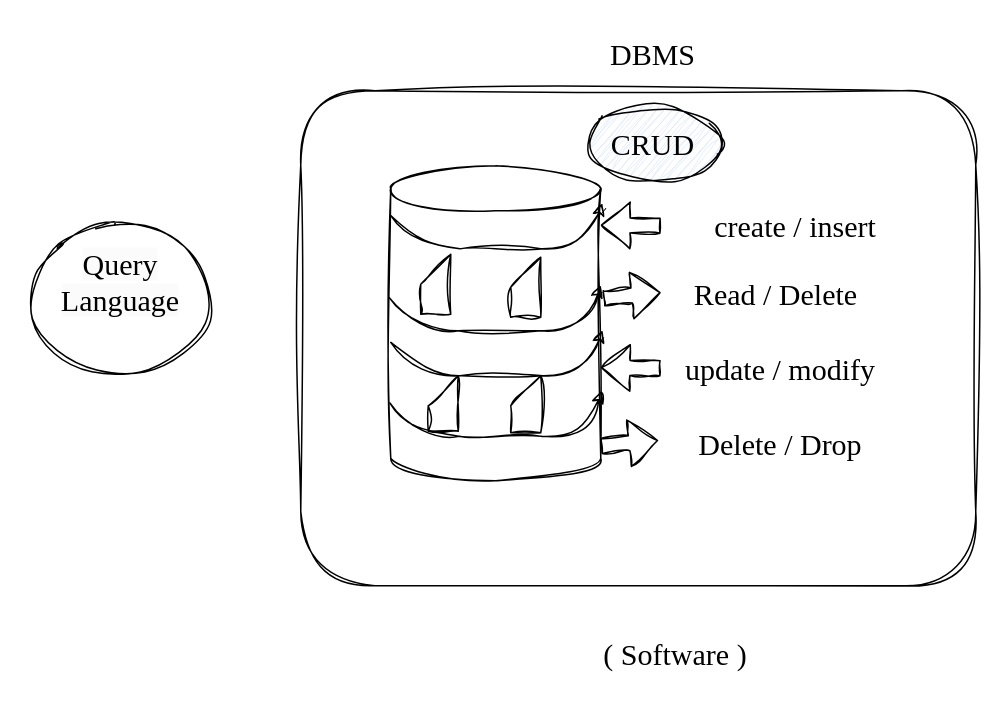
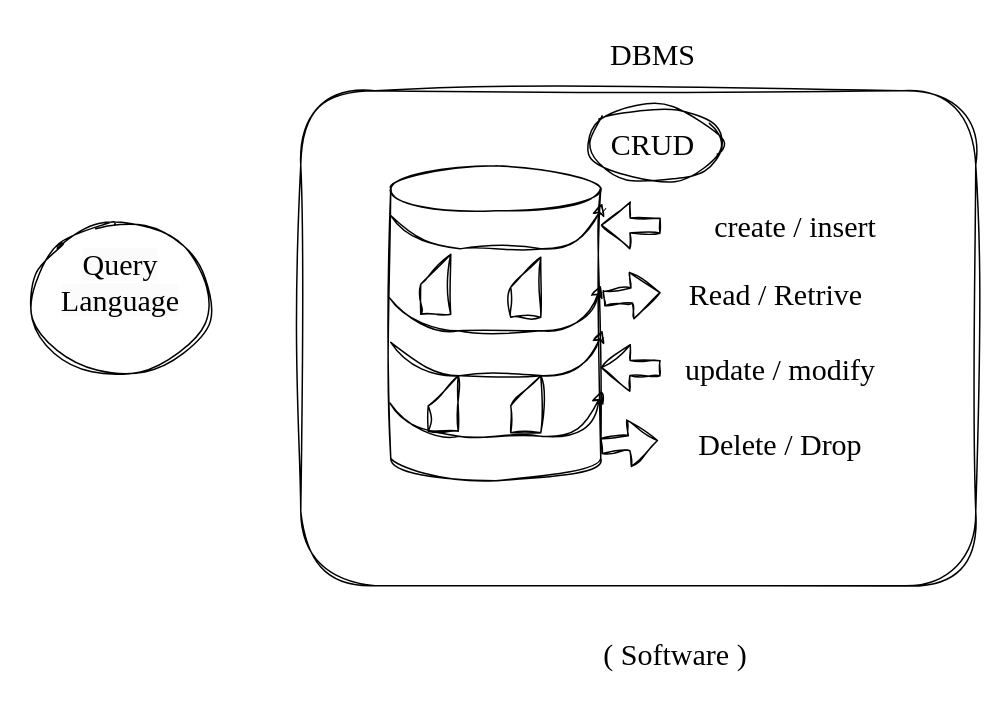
  <mxCell id="0" />
  <mxCell id="1" parent="0" />
  <mxCell id="2" value="" style="rounded=1;whiteSpace=wrap;html=1;sketch=1;hachureGap=4;jiggle=2;curveFitting=1;fontFamily=Architects Daughter;fontSource=https%3A%2F%2Ffonts.googleapis.com%2Fcss%3Ffamily%3DArchitects%2BDaughter;fontSize=20;" vertex="1" parent="1"><mxGeometry x="200" y="60" width="450" height="330" as="geometry" /></mxCell>
  <mxCell id="3" value="" style="shape=cylinder3;whiteSpace=wrap;html=1;boundedLbl=1;backgroundOutline=1;size=15;sketch=1;hachureGap=4;jiggle=2;curveFitting=1;fontFamily=Architects Daughter;fontSource=https%3A%2F%2Ffonts.googleapis.com%2Fcss%3Ffamily%3DArchitects%2BDaughter;fontSize=20;" vertex="1" parent="1"><mxGeometry x="260" y="110" width="140" height="210" as="geometry" /></mxCell>
  <mxCell id="4" value="DBMS" style="text;html=1;strokeColor=none;fillColor=none;align=center;verticalAlign=middle;whiteSpace=wrap;rounded=0;sketch=1;hachureGap=4;jiggle=2;curveFitting=1;fontFamily=Architects Daughter;fontSource=https%3A%2F%2Ffonts.googleapis.com%2Fcss%3Ffamily%3DArchitects%2BDaughter;fontSize=20;" vertex="1" parent="1"><mxGeometry x="405" y="20" width="60" height="30" as="geometry" /></mxCell>
  <mxCell id="5" value="" style="shape=card;whiteSpace=wrap;html=1;sketch=1;hachureGap=4;jiggle=2;curveFitting=1;fontFamily=Architects Daughter;fontSource=https%3A%2F%2Ffonts.googleapis.com%2Fcss%3Ffamily%3DArchitects%2BDaughter;fontSize=20;" vertex="1" parent="1"><mxGeometry x="280" y="169" width="20" height="40" as="geometry" /></mxCell>
- <mxCell id="6" value="CRUD" style="ellipse;whiteSpace=wrap;html=1;sketch=1;hachureGap=4;jiggle=2;curveFitting=1;fontFamily=Architects Daughter;fontSource=https%3A%2F%2Ffonts.googleapis.com%2Fcss%3Ffamily%3DArchitects%2BDaughter;fontSize=20;fillColor=#dae8fc;" vertex="1" parent="1"><mxGeometry x="390" y="70" width="90" height="50" as="geometry" /></mxCell>
+ <mxCell id="6" value="CRUD" style="ellipse;whiteSpace=wrap;html=1;sketch=1;hachureGap=4;jiggle=2;curveFitting=1;fontFamily=Architects Daughter;fontSource=https%3A%2F%2Ffonts.googleapis.com%2Fcss%3Ffamily%3DArchitects%2BDaughter;fontSize=20;" vertex="1" parent="1"><mxGeometry x="390" y="70" width="90" height="50" as="geometry" /></mxCell>
  <mxCell id="7" value="create / insert" style="text;html=1;strokeColor=none;fillColor=none;align=center;verticalAlign=middle;whiteSpace=wrap;rounded=0;sketch=1;hachureGap=4;jiggle=2;curveFitting=1;fontFamily=Architects Daughter;fontSource=https%3A%2F%2Ffonts.googleapis.com%2Fcss%3Ffamily%3DArchitects%2BDaughter;fontSize=20;" vertex="1" parent="1"><mxGeometry x="435" y="135" width="190" height="30" as="geometry" /></mxCell>
- <mxCell id="8" value="Read / Delete" style="text;html=1;strokeColor=none;fillColor=none;align=center;verticalAlign=middle;whiteSpace=wrap;rounded=0;sketch=1;hachureGap=4;jiggle=2;curveFitting=1;fontFamily=Architects Daughter;fontSource=https%3A%2F%2Ffonts.googleapis.com%2Fcss%3Ffamily%3DArchitects%2BDaughter;fontSize=20;" vertex="1" parent="1"><mxGeometry x="427" y="180" width="180" height="30" as="geometry" /></mxCell>
+ <mxCell id="8" value="Read / Retrive" style="text;html=1;strokeColor=none;fillColor=none;align=center;verticalAlign=middle;whiteSpace=wrap;rounded=0;sketch=1;hachureGap=4;jiggle=2;curveFitting=1;fontFamily=Architects Daughter;fontSource=https%3A%2F%2Ffonts.googleapis.com%2Fcss%3Ffamily%3DArchitects%2BDaughter;fontSize=20;" vertex="1" parent="1"><mxGeometry x="427" y="180" width="180" height="30" as="geometry" /></mxCell>
  <mxCell id="9" value="update / modify" style="text;html=1;strokeColor=none;fillColor=none;align=center;verticalAlign=middle;whiteSpace=wrap;rounded=0;sketch=1;hachureGap=4;jiggle=2;curveFitting=1;fontFamily=Architects Daughter;fontSource=https%3A%2F%2Ffonts.googleapis.com%2Fcss%3Ffamily%3DArchitects%2BDaughter;fontSize=20;" vertex="1" parent="1"><mxGeometry x="430" y="230" width="180" height="30" as="geometry" /></mxCell>
  <mxCell id="10" value="Delete / Drop" style="text;html=1;strokeColor=none;fillColor=none;align=center;verticalAlign=middle;whiteSpace=wrap;rounded=0;sketch=1;hachureGap=4;jiggle=2;curveFitting=1;fontFamily=Architects Daughter;fontSource=https%3A%2F%2Ffonts.googleapis.com%2Fcss%3Ffamily%3DArchitects%2BDaughter;fontSize=20;" vertex="1" parent="1"><mxGeometry x="420" y="280" width="200" height="30" as="geometry" /></mxCell>
  <mxCell id="11" value="" style="shape=flexArrow;endArrow=classic;html=1;sketch=1;hachureGap=4;jiggle=2;curveFitting=1;fontFamily=Architects Daughter;fontSource=https%3A%2F%2Ffonts.googleapis.com%2Fcss%3Ffamily%3DArchitects%2BDaughter;fontSize=16;" edge="1" parent="1"><mxGeometry width="50" height="50" relative="1" as="geometry"><mxPoint x="440" y="150" as="sourcePoint" /><mxPoint x="400" y="149.57" as="targetPoint" /></mxGeometry></mxCell>
  <mxCell id="12" value="" style="shape=flexArrow;endArrow=classic;html=1;sketch=1;hachureGap=4;jiggle=2;curveFitting=1;fontFamily=Architects Daughter;fontSource=https%3A%2F%2Ffonts.googleapis.com%2Fcss%3Ffamily%3DArchitects%2BDaughter;fontSize=16;" edge="1" parent="1"><mxGeometry width="50" height="50" relative="1" as="geometry"><mxPoint x="440" y="245" as="sourcePoint" /><mxPoint x="400" y="244.57" as="targetPoint" /></mxGeometry></mxCell>
  <mxCell id="13" value="" style="shape=flexArrow;endArrow=classic;html=1;sketch=1;hachureGap=4;jiggle=2;curveFitting=1;fontFamily=Architects Daughter;fontSource=https%3A%2F%2Ffonts.googleapis.com%2Fcss%3Ffamily%3DArchitects%2BDaughter;fontSize=16;entryX=0.6;entryY=0.848;entryDx=0;entryDy=0;entryPerimeter=0;exitX=1.012;exitY=0.421;exitDx=0;exitDy=0;exitPerimeter=0;" edge="1" parent="1" source="3"><mxGeometry width="50" height="50" relative="1" as="geometry"><mxPoint x="410" y="195" as="sourcePoint" /><mxPoint x="440" y="194.58" as="targetPoint" /></mxGeometry></mxCell>
  <mxCell id="14" value="" style="shape=flexArrow;endArrow=classic;html=1;sketch=1;hachureGap=4;jiggle=2;curveFitting=1;fontFamily=Architects Daughter;fontSource=https%3A%2F%2Ffonts.googleapis.com%2Fcss%3Ffamily%3DArchitects%2BDaughter;fontSize=16;entryX=0.6;entryY=0.848;entryDx=0;entryDy=0;entryPerimeter=0;exitX=1.012;exitY=0.421;exitDx=0;exitDy=0;exitPerimeter=0;" edge="1" parent="1"><mxGeometry width="50" height="50" relative="1" as="geometry"><mxPoint x="400" y="296.91" as="sourcePoint" /><mxPoint x="438.32" y="293.08" as="targetPoint" /></mxGeometry></mxCell>
  <mxCell id="15" value="" style="shape=card;whiteSpace=wrap;html=1;sketch=1;hachureGap=4;jiggle=2;curveFitting=1;fontFamily=Architects Daughter;fontSource=https%3A%2F%2Ffonts.googleapis.com%2Fcss%3Ffamily%3DArchitects%2BDaughter;fontSize=20;" vertex="1" parent="1"><mxGeometry x="340" y="171" width="20" height="40" as="geometry" /></mxCell>
  <mxCell id="16" value="" style="shape=card;whiteSpace=wrap;html=1;sketch=1;hachureGap=4;jiggle=2;curveFitting=1;fontFamily=Architects Daughter;fontSource=https%3A%2F%2Ffonts.googleapis.com%2Fcss%3Ffamily%3DArchitects%2BDaughter;fontSize=20;" vertex="1" parent="1"><mxGeometry x="285" y="250" width="20" height="37" as="geometry" /></mxCell>
  <mxCell id="17" value="" style="shape=card;whiteSpace=wrap;html=1;sketch=1;hachureGap=4;jiggle=2;curveFitting=1;fontFamily=Architects Daughter;fontSource=https%3A%2F%2Ffonts.googleapis.com%2Fcss%3Ffamily%3DArchitects%2BDaughter;fontSize=20;" vertex="1" parent="1"><mxGeometry x="340" y="250" width="20" height="38" as="geometry" /></mxCell>
  <mxCell id="18" value="" style="curved=1;endArrow=classic;html=1;sketch=1;hachureGap=4;jiggle=2;curveFitting=1;fontFamily=Architects Daughter;fontSource=https%3A%2F%2Ffonts.googleapis.com%2Fcss%3Ffamily%3DArchitects%2BDaughter;fontSize=16;entryX=1;entryY=0.379;entryDx=0;entryDy=0;entryPerimeter=0;exitX=-0.008;exitY=0.418;exitDx=0;exitDy=0;exitPerimeter=0;" edge="1" parent="1" source="3" target="3"><mxGeometry width="50" height="50" relative="1" as="geometry"><mxPoint x="260" y="220" as="sourcePoint" /><mxPoint x="310" y="170" as="targetPoint" /><Array as="points"><mxPoint x="280" y="220" /><mxPoint x="330" y="220" /><mxPoint x="390" y="220" /></Array></mxGeometry></mxCell>
  <mxCell id="19" value="" style="curved=1;endArrow=classic;html=1;sketch=1;hachureGap=4;jiggle=2;curveFitting=1;fontFamily=Architects Daughter;fontSource=https%3A%2F%2Ffonts.googleapis.com%2Fcss%3Ffamily%3DArchitects%2BDaughter;fontSize=16;entryX=1;entryY=0.379;entryDx=0;entryDy=0;entryPerimeter=0;exitX=-0.008;exitY=0.418;exitDx=0;exitDy=0;exitPerimeter=0;" edge="1" parent="1"><mxGeometry width="50" height="50" relative="1" as="geometry"><mxPoint x="260" y="143.19" as="sourcePoint" /><mxPoint x="401.12" y="135" as="targetPoint" /><Array as="points"><mxPoint x="281.12" y="165.41" /><mxPoint x="331.12" y="165.41" /><mxPoint x="391.12" y="165.41" /></Array></mxGeometry></mxCell>
  <mxCell id="20" value="" style="curved=1;endArrow=classic;html=1;sketch=1;hachureGap=4;jiggle=2;curveFitting=1;fontFamily=Architects Daughter;fontSource=https%3A%2F%2Ffonts.googleapis.com%2Fcss%3Ffamily%3DArchitects%2BDaughter;fontSize=16;entryX=1;entryY=0.379;entryDx=0;entryDy=0;entryPerimeter=0;exitX=-0.008;exitY=0.418;exitDx=0;exitDy=0;exitPerimeter=0;" edge="1" parent="1"><mxGeometry width="50" height="50" relative="1" as="geometry"><mxPoint x="259.44" y="268.19" as="sourcePoint" /><mxPoint x="400.56" y="260" as="targetPoint" /><Array as="points"><mxPoint x="280.56" y="290.41" /><mxPoint x="330.56" y="290.41" /><mxPoint x="390.56" y="290.41" /></Array></mxGeometry></mxCell>
  <mxCell id="21" value="" style="curved=1;endArrow=classic;html=1;sketch=1;hachureGap=4;jiggle=2;curveFitting=1;fontFamily=Architects Daughter;fontSource=https%3A%2F%2Ffonts.googleapis.com%2Fcss%3Ffamily%3DArchitects%2BDaughter;fontSize=16;entryX=1;entryY=0.379;entryDx=0;entryDy=0;entryPerimeter=0;exitX=-0.008;exitY=0.418;exitDx=0;exitDy=0;exitPerimeter=0;" edge="1" parent="1"><mxGeometry width="50" height="50" relative="1" as="geometry"><mxPoint x="260" y="227.78" as="sourcePoint" /><mxPoint x="401.12" y="219.59" as="targetPoint" /><Array as="points"><mxPoint x="281.12" y="250" /><mxPoint x="331.12" y="250" /><mxPoint x="391.12" y="250" /></Array></mxGeometry></mxCell>
  <mxCell id="22" value="( Software )" style="text;html=1;strokeColor=none;fillColor=none;align=center;verticalAlign=middle;whiteSpace=wrap;rounded=0;sketch=1;hachureGap=4;jiggle=2;curveFitting=1;fontFamily=Architects Daughter;fontSource=https%3A%2F%2Ffonts.googleapis.com%2Fcss%3Ffamily%3DArchitects%2BDaughter;fontSize=20;" vertex="1" parent="1"><mxGeometry x="375" y="420" width="150" height="30" as="geometry" /></mxCell>
  <mxCell id="23" value="&#10;&lt;span style=&quot;color: rgb(0, 0, 0); font-family: &amp;quot;Architects Daughter&amp;quot;; font-size: 20px; font-style: normal; font-variant-ligatures: normal; font-variant-caps: normal; font-weight: 400; letter-spacing: normal; orphans: 2; text-align: center; text-indent: 0px; text-transform: none; widows: 2; word-spacing: 0px; -webkit-text-stroke-width: 0px; background-color: rgb(251, 251, 251); text-decoration-thickness: initial; text-decoration-style: initial; text-decoration-color: initial; float: none; display: inline !important;&quot;&gt;Query Language&lt;/span&gt;&#10;&#10;" style="ellipse;whiteSpace=wrap;html=1;sketch=1;hachureGap=4;jiggle=2;curveFitting=1;fontFamily=Architects Daughter;fontSource=https%3A%2F%2Ffonts.googleapis.com%2Fcss%3Ffamily%3DArchitects%2BDaughter;fontSize=20;" vertex="1" parent="1"><mxGeometry x="20" y="149" width="120" height="100" as="geometry" /></mxCell>
